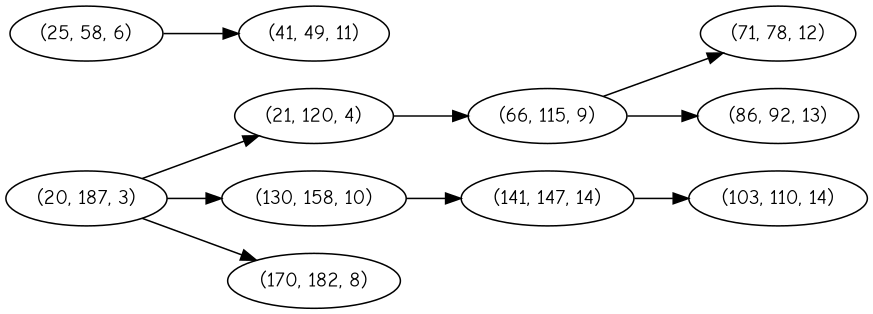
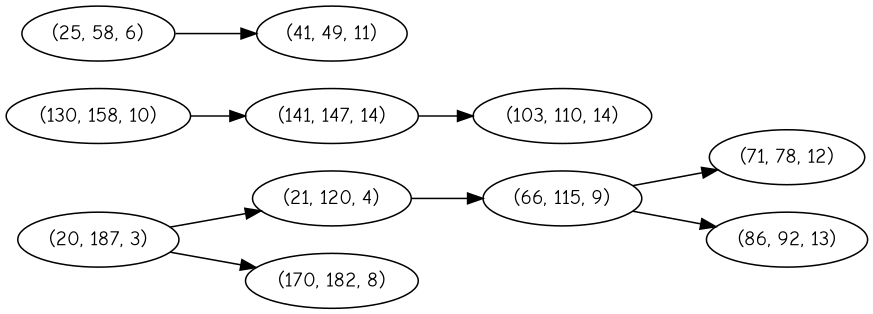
  digraph {
    fontname="Comic Neue"
    rankdir=LR
    node [fontname="Comic Neue"]
    edge [fontname="Comic Neue"]
    "(20, 187, 3)"
    "(21, 120, 4)"
    "(130, 158, 10)"
    "(170, 182, 8)"
    "(66, 115, 9)"
    "(141, 147, 14)"
    "(25, 58, 6)"
    "(41, 49, 11)"
    "(71, 78, 12)"
    "(86, 92, 13)"
    "(103, 110, 14)"
    "(20, 187, 3)" -> "(21, 120, 4)"
-   "(20, 187, 3)" -> "(130, 158, 10)"
    "(20, 187, 3)" -> "(170, 182, 8)"
    "(21, 120, 4)" -> "(66, 115, 9)"
    "(130, 158, 10)" -> "(141, 147, 14)"
    "(66, 115, 9)" -> "(71, 78, 12)"
    "(66, 115, 9)" -> "(86, 92, 13)"
    "(141, 147, 14)" -> "(103, 110, 14)"
    "(25, 58, 6)" -> "(41, 49, 11)"
  }
